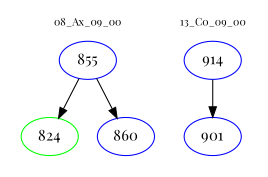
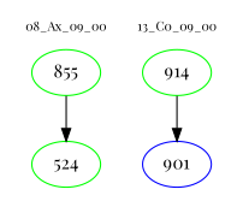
  digraph {
    fontname="Playfair Display"
    node [color=green fontname="Playfair Display"]
    edge [color=black fontname="Playfair Display"]
-   n1 [color=blue label=855]
-   n2 [label=824]
-   n3 [color=blue label=860]
-   n4 [color=blue label=914]
+   n1 [label=855]
+   n2 [label=524]
+   n4 [label=914]
    n5 [color=blue label=901]
    subgraph cluster_1 {
      color=white
      fontsize=10
      label="08_Ax_09_00"
      n1
      n2
-     n3
    }
    subgraph cluster_2 {
      color=white
      fontsize=10
      label="13_C0_09_00"
      n4
      n5
    }
    n1 -> n2
-   n1 -> n3
    n4 -> n5
  }
